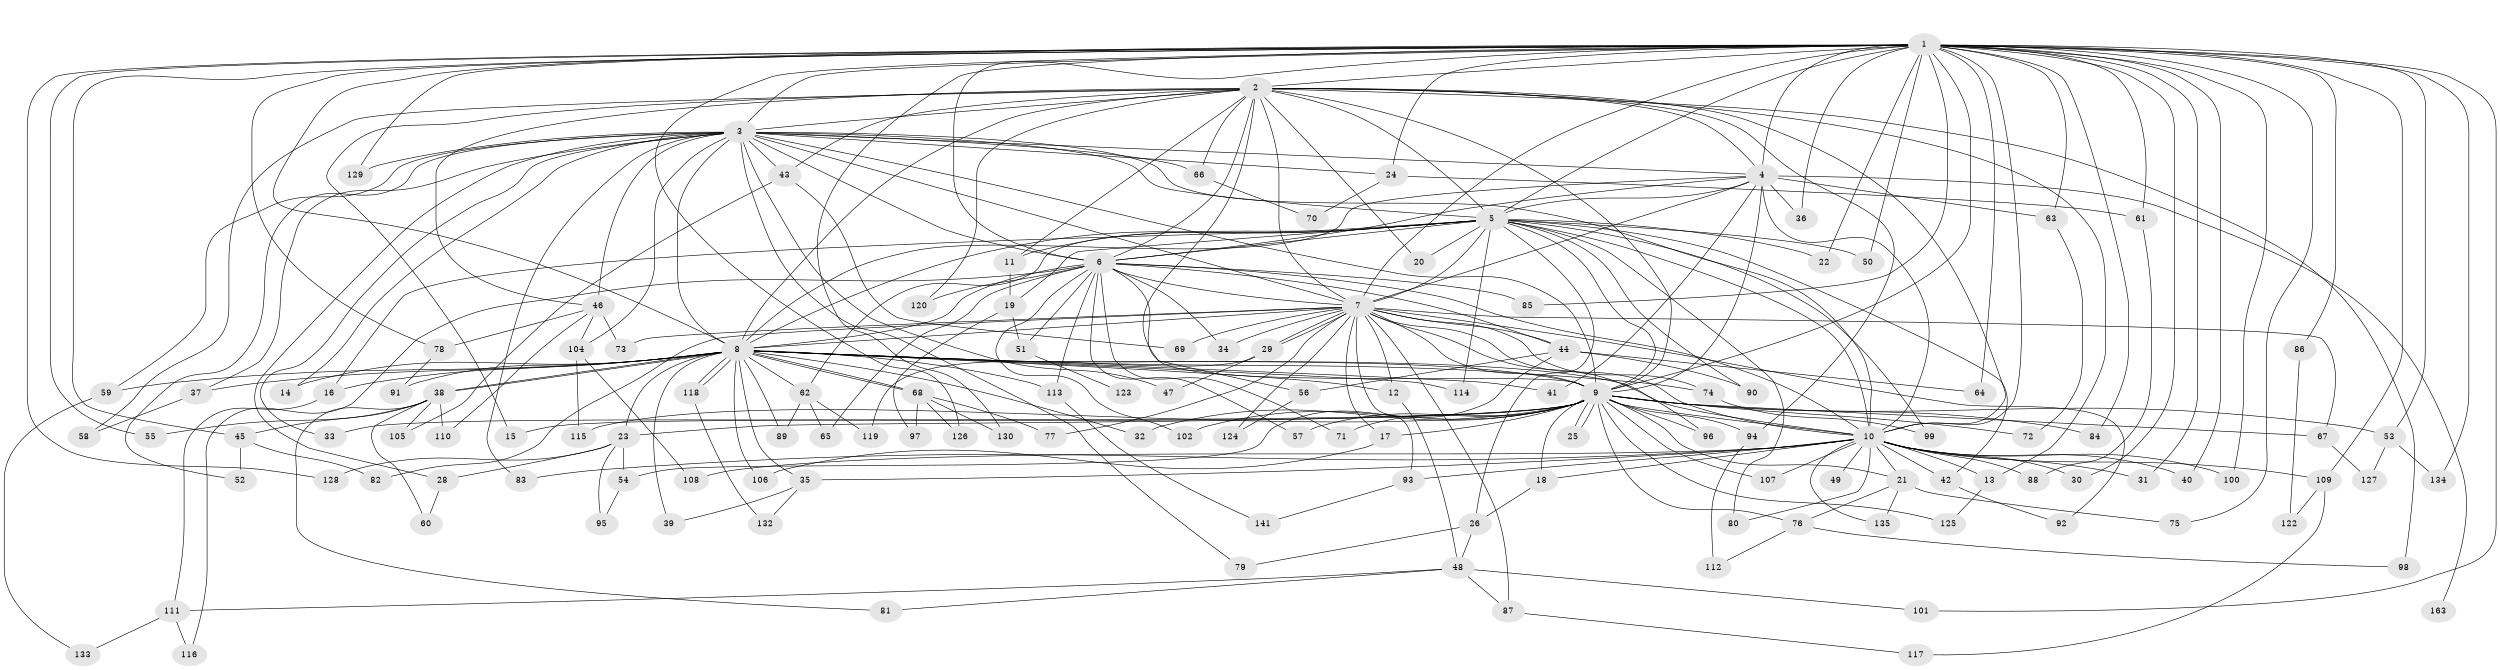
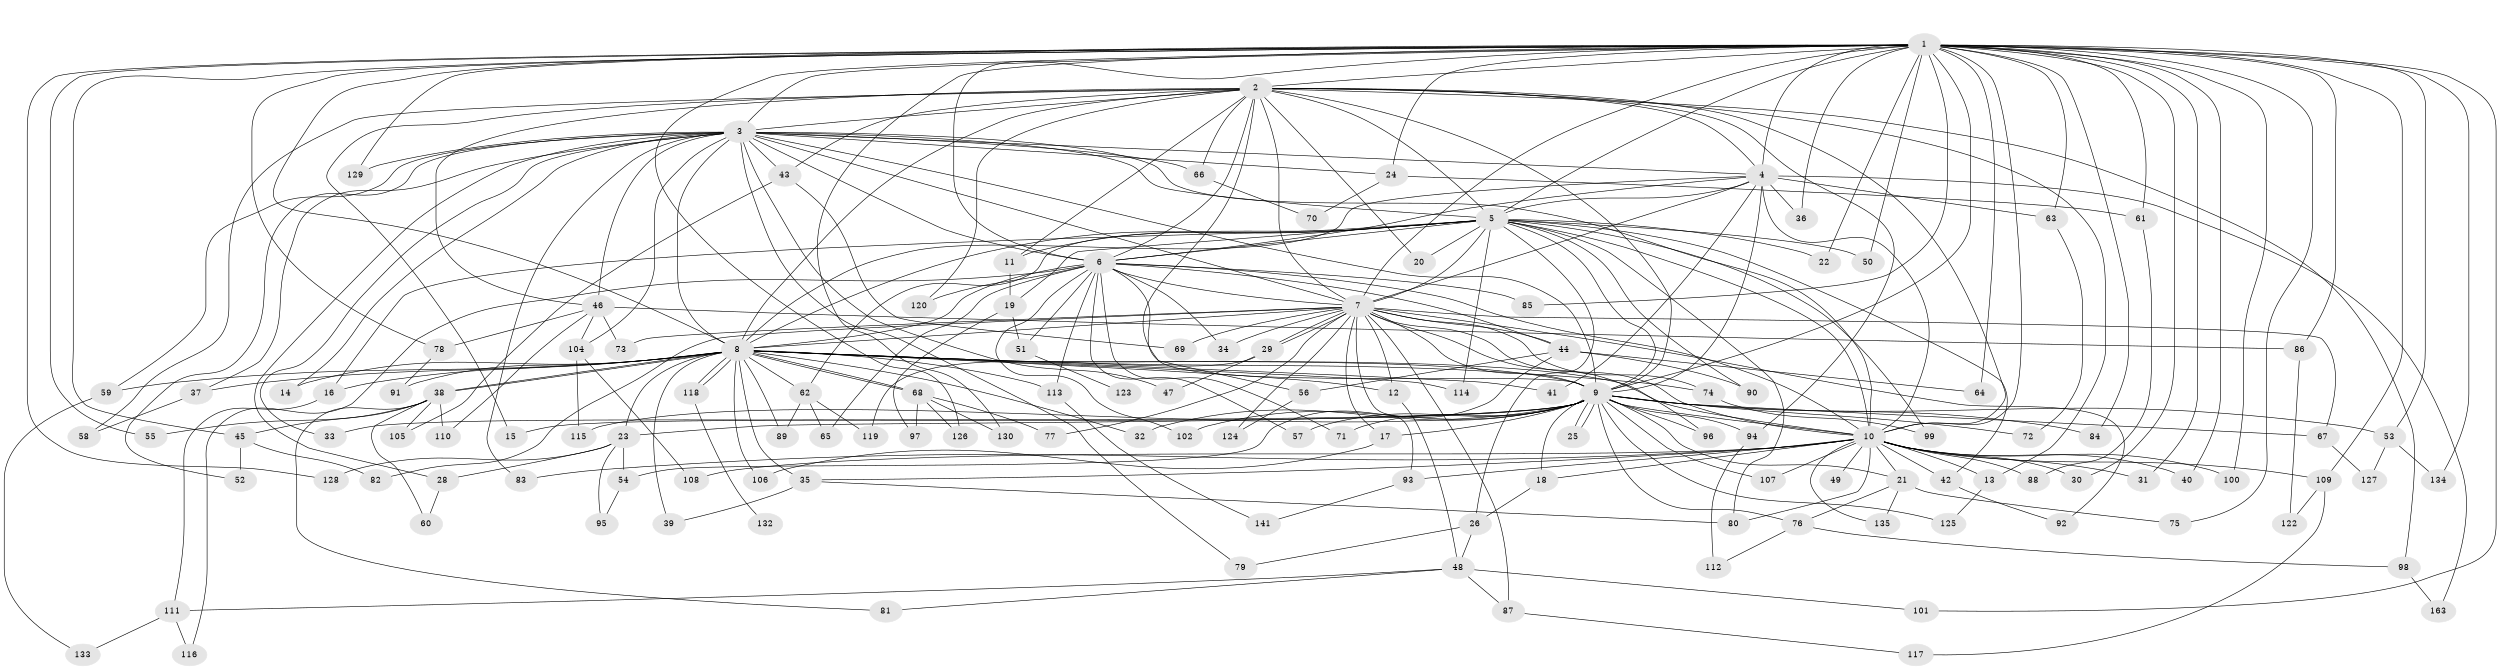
  graph {
    node [color=gray90 style=filled]
    1
    2
    3
    4
    5
    6
    7
    8
    9
    10
    22
    24
    30
    31
    36
    40
    45
    50
    53
    55
    61
    63
    64
    75
    78
    84
    85
    86
    100
    101
    109
    126
    128
    129
    130
    134
    11
    13
    15
    20
    43
    46
    56
    58
    66
    94
    98
    120
    14
    28
    33
    37
    47
    52
    59
    79
    83
    104
    41
    n60 [label=163]
    16
    19
    26
    42
    62
    80
    90
    99
    114
    34
    44
    51
    57
    65
    71
    102
    113
    116
    12
    17
    29
    67
    69
    73
    74
    77
    82
    87
    92
    93
    96
    124
    23
    32
    35
    38
    39
    68
    89
    91
    106
    118
    18
    21
    25
    72
    76
    107
    115
    125
    49
    88
    108
    135
    70
    127
    122
    117
    105
    110
    112
    60
    133
    111
    97
    48
    119
    54
    123
    n130 [label=141]
    95
    132
    81
    1 -- 2
    1 -- 3
    1 -- 4
    1 -- 5
    1 -- 6
    1 -- 7
    1 -- 8
    1 -- 9
    1 -- 10
    1 -- 22
    1 -- 24
    1 -- 30
    1 -- 31
    1 -- 36
    1 -- 40
    1 -- 45
    1 -- 50
    1 -- 53
    1 -- 55
    1 -- 61
    1 -- 63
    1 -- 64
    1 -- 75
    1 -- 78
    1 -- 84
    1 -- 85
    1 -- 86
    1 -- 100
    1 -- 101
    1 -- 109
    1 -- 126
    1 -- 128
    1 -- 129
    1 -- 130
    1 -- 134
    2 -- 3
    2 -- 4
    2 -- 5
    2 -- 6
    2 -- 7
    2 -- 8
    2 -- 9
    2 -- 10
    2 -- 11
    2 -- 13
    2 -- 15
    2 -- 20
    2 -- 43
    2 -- 46
    2 -- 56
    2 -- 58
    2 -- 66
    2 -- 94
    2 -- 98
    2 -- 120
    3 -- 4
    3 -- 5
    3 -- 6
    3 -- 7
    3 -- 8
    3 -- 9
    3 -- 10
    3 -- 24
    3 -- 129
    3 -- 43
    3 -- 46
    3 -- 66
    3 -- 14
    3 -- 28
    3 -- 33
    3 -- 37
    3 -- 47
    3 -- 52
    3 -- 59
    3 -- 79
    3 -- 83
    3 -- 104
    4 -- 5
    4 -- 6
    4 -- 7
    4 -- 8
    4 -- 9
    4 -- 10
    4 -- 36
    4 -- 63
    4 -- 41
    4 -- n60
    5 -- 6
    5 -- 7
    5 -- 8
    5 -- 9
    5 -- 10
    5 -- 22
    5 -- 50
    5 -- 11
    5 -- 20
    5 -- 16
    5 -- 19
    5 -- 26
    5 -- 42
    5 -- 62
    5 -- 80
    5 -- 90
    5 -- 99
    5 -- 114
    6 -- 7
    6 -- 8
    6 -- 9
    6 -- 10
    6 -- 85
    6 -- 120
    6 -- 34
    6 -- 44
    6 -- 51
    6 -- 57
    6 -- 65
    6 -- 71
    6 -- 102
    6 -- 113
    6 -- 116
    7 -- 8
    7 -- 9
    7 -- 10
    7 -- 34
    7 -- 44
    7 -- 12
    7 -- 17
    7 -- 29
    7 -- 29
    7 -- 67
    7 -- 69
    7 -- 73
    7 -- 74
    7 -- 77
    7 -- 82
    7 -- 87
    7 -- 92
    7 -- 93
    7 -- 96
    7 -- 124
    8 -- 9
    8 -- 10
    8 -- 14
    8 -- 37
    8 -- 59
    8 -- 41
    8 -- 16
    8 -- 62
    8 -- 114
    8 -- 113
    8 -- 12
    8 -- 74
    8 -- 23
    8 -- 32
    8 -- 35
    8 -- 38
    8 -- 38
    8 -- 39
    8 -- 68
    8 -- 68
    8 -- 89
    8 -- 91
    8 -- 106
    8 -- 118
    8 -- 118
    9 -- 10
    9 -- 53
    9 -- 84
    9 -- 15
    9 -- 94
    9 -- 33
    9 -- 57
    9 -- 71
    9 -- 102
    9 -- 17
    9 -- 67
    9 -- 96
    9 -- 23
    9 -- 32
    9 -- 18
    9 -- 21
    9 -- 25
    9 -- 25
    9 -- 72
    9 -- 76
    9 -- 107
    9 -- 115
    9 -- 125
    10 -- 30
    10 -- 31
    10 -- 40
    10 -- 100
    10 -- 109
    10 -- 13
    10 -- 83
    10 -- 42
    10 -- 80
    10 -- 93
    10 -- 35
    10 -- 18
    10 -- 21
    10 -- 107
    10 -- 49
    10 -- 88
    10 -- 108
    10 -- 135
    24 -- 61
    24 -- 70
    45 -- 52
    45 -- 82
    53 -- 134
    53 -- 127
    61 -- 88
    63 -- 72
    78 -- 91
    86 -- 122
    109 -- 122
    109 -- 117
    11 -- 19
    13 -- 125
    43 -- 69
    43 -- 105
    46 -- 78
+   46 -- 86
    46 -- 104
    46 -- 73
    46 -- 110
    56 -- 124
    66 -- 70
    94 -- 112
+   98 -- n60
    28 -- 60
    37 -- 58
    59 -- 133
    104 -- 115
    104 -- 108
    16 -- 111
    19 -- 51
    19 -- 97
    26 -- 79
    26 -- 48
    42 -- 92
    62 -- 65
    62 -- 89
    62 -- 119
    44 -- 64
    44 -- 56
    44 -- 90
    44 -- 54
    51 -- 123
    113 -- n130
    12 -- 48
    17 -- 106
    29 -- 47
    29 -- 119
    67 -- 127
    74 -- 99
    87 -- 117
    93 -- n130
    23 -- 128
    23 -- 28
    23 -- 54
    23 -- 95
    35 -- 39
-   35 -- 132
+   35 -- 80
    38 -- 45
    38 -- 55
    38 -- 105
    38 -- 110
    38 -- 60
    38 -- 81
    68 -- 126
    68 -- 130
    68 -- 77
    68 -- 97
    118 -- 132
    18 -- 26
    21 -- 75
    21 -- 76
    21 -- 135
    76 -- 98
    76 -- 112
    111 -- 116
    111 -- 133
    48 -- 101
    48 -- 87
    48 -- 111
    48 -- 81
    54 -- 95
  }
